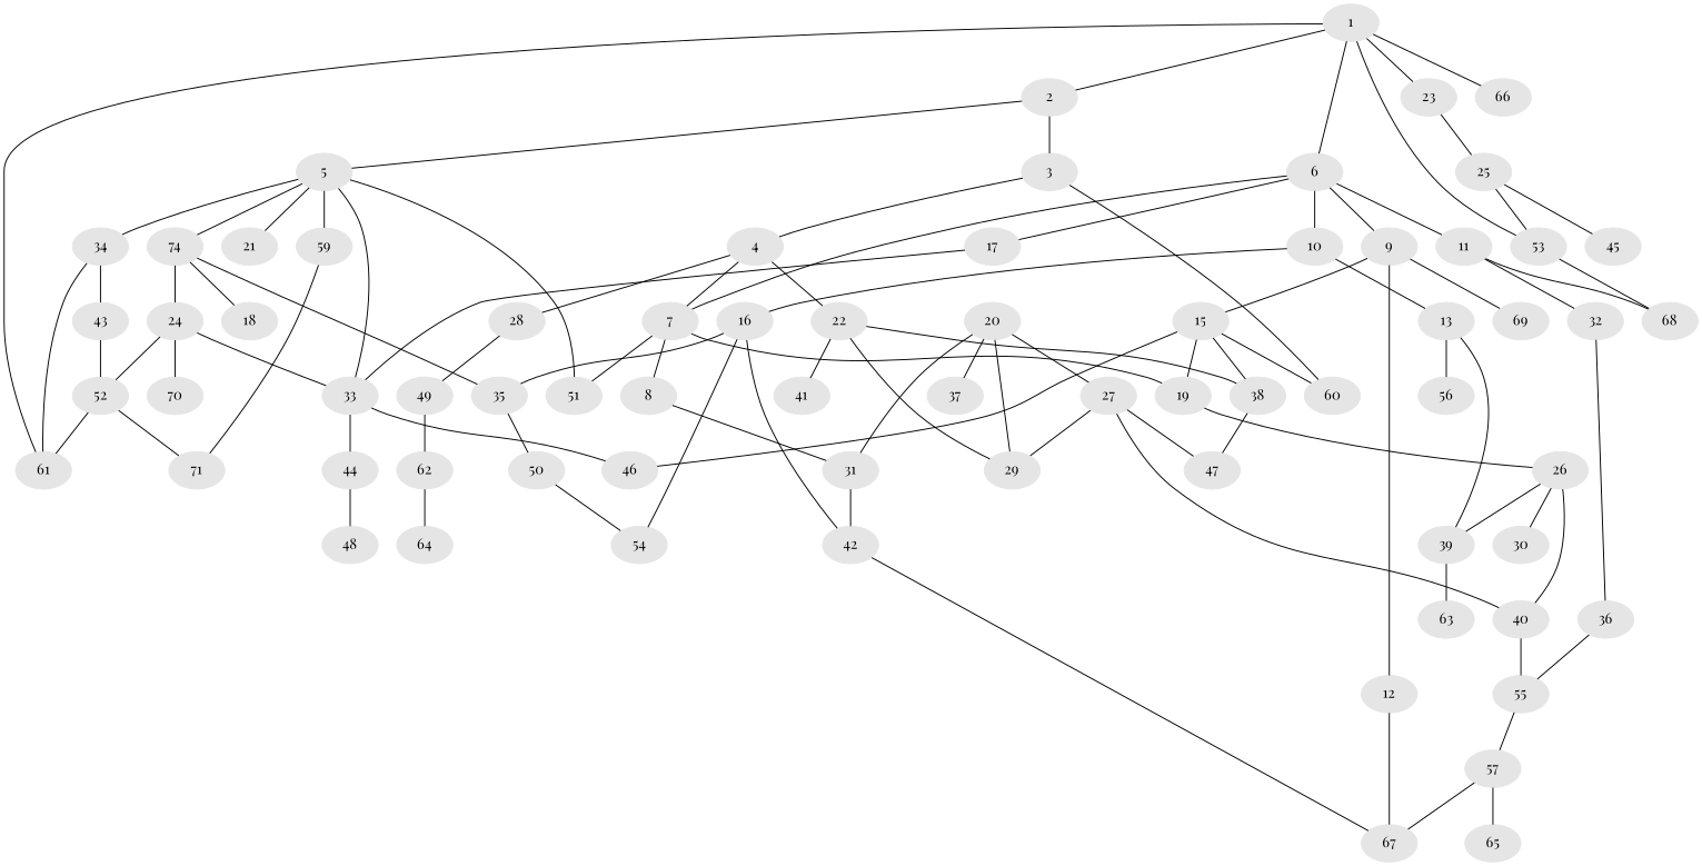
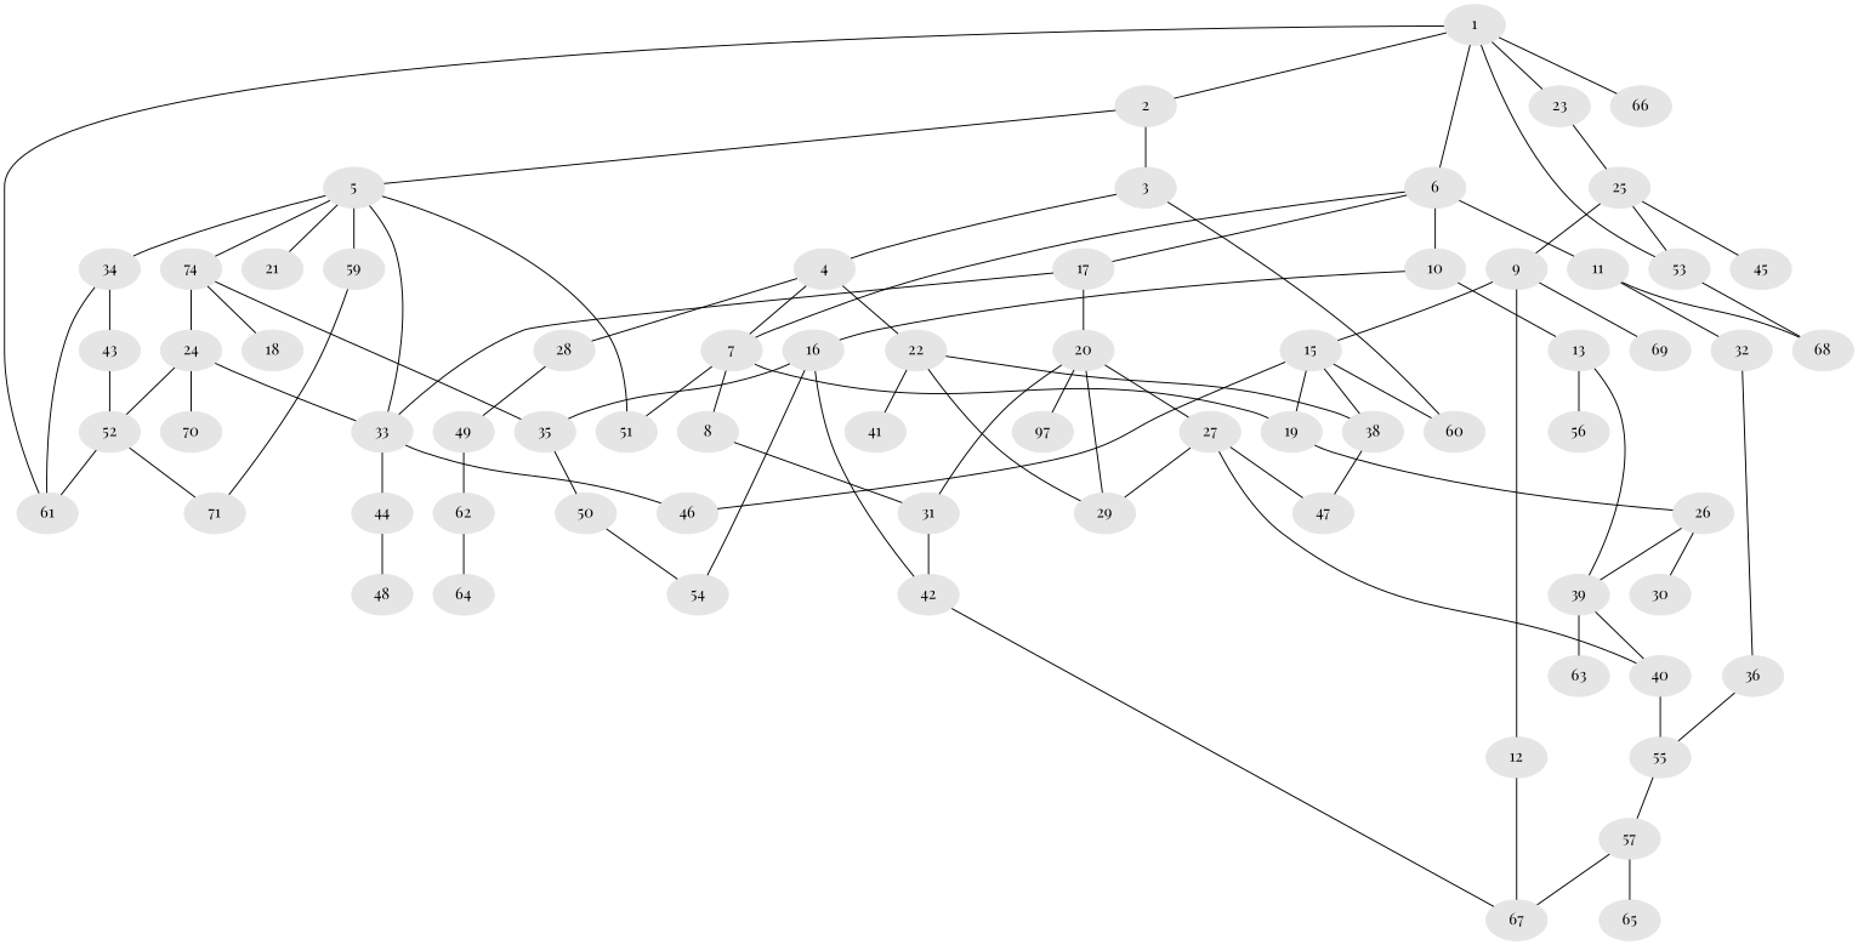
  graph {
    fontname="Playfair Display"
    node [color=gray90 fontname="Playfair Display" style=filled]
    edge [fontname="Playfair Display"]
    1
    2
    6
    23
    53
    61
    66
    3
    5
    7
    9
    10
    11
    17
    25
    68
    4
    60
    n19 [label=74]
    21
    33
    34
    51
    59
    22
    28
    8
    19
    38
    29
    41
    49
    18
    24
    35
    46
    44
    43
    71
    12
    15
    69
    13
    16
    32
    20
    31
    26
    42
    67
    39
    56
    54
    36
    63
    52
    70
    50
    47
    27
-   37
+   37 [label=97]
    30
    40
    45
    55
    62
    48
    57
    64
    65
    1 -- 2
    1 -- 6
    1 -- 23
    1 -- 53
    1 -- 61
    1 -- 66
    2 -- 3
    2 -- 5
    6 -- 7
-   6 -- 9
+   25 -- 9
    6 -- 10
    6 -- 11
    6 -- 17
    23 -- 25
    53 -- 68
    3 -- 4
    3 -- 60
    5 -- n19
    5 -- 21
    5 -- 33
    5 -- 34
    5 -- 51
    5 -- 59
    7 -- 51
    7 -- 8
    7 -- 19
    9 -- 12
    9 -- 15
    9 -- 69
    10 -- 13
    10 -- 16
    11 -- 68
    11 -- 32
    17 -- 33
+   17 -- 20
    25 -- 53
    25 -- 45
    4 -- 7
    4 -- 22
    4 -- 28
    n19 -- 18
    n19 -- 24
    n19 -- 35
    33 -- 46
    33 -- 44
    34 -- 61
    34 -- 43
    59 -- 71
    22 -- 38
    22 -- 29
    22 -- 41
    28 -- 49
    8 -- 31
    19 -- 26
    38 -- 47
    49 -- 62
    24 -- 33
    24 -- 52
    24 -- 70
    35 -- 50
    44 -- 48
    43 -- 52
    12 -- 67
    15 -- 60
    15 -- 19
    15 -- 38
    15 -- 46
    13 -- 39
    13 -- 56
    16 -- 35
    16 -- 42
    16 -- 54
    32 -- 36
    20 -- 29
    20 -- 31
    20 -- 27
    20 -- 37
    31 -- 42
    26 -- 39
    26 -- 30
-   26 -- 40
+   39 -- 40
    42 -- 67
    39 -- 63
    36 -- 55
    52 -- 61
    52 -- 71
    50 -- 54
    27 -- 29
    27 -- 47
    27 -- 40
    40 -- 55
    55 -- 57
    62 -- 64
    57 -- 67
    57 -- 65
  }
